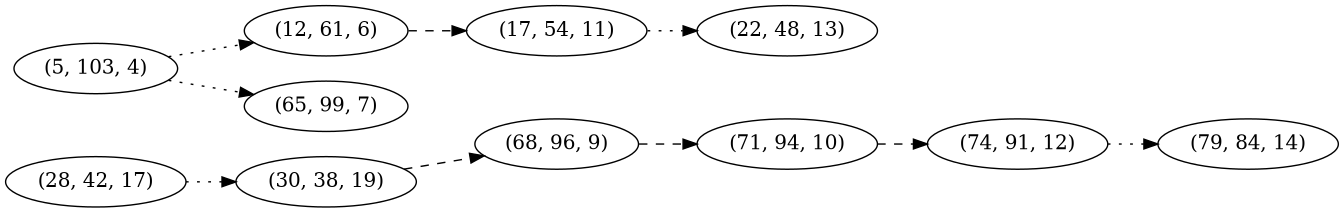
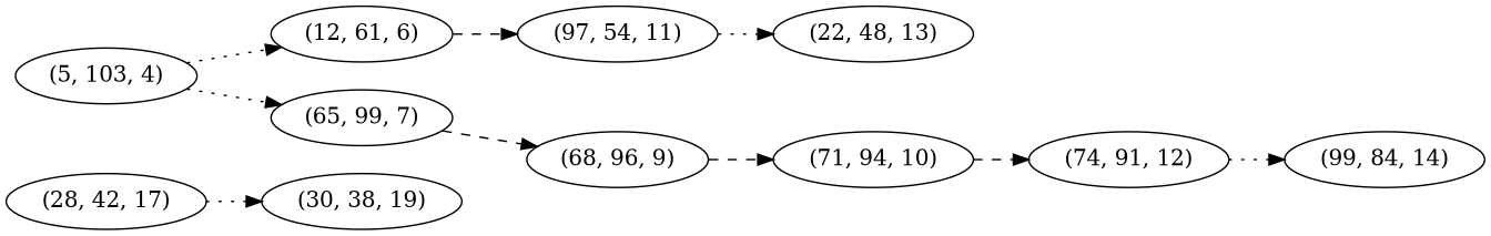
  digraph {
    rankdir=LR
    edge [style=dotted]
    n1 [label="(12, 61, 6)"]
    "(5, 103, 4)"
    "(65, 99, 7)"
-   "(17, 54, 11)"
+   "(17, 54, 11)" [label="(97, 54, 11)"]
    "(68, 96, 9)"
    "(22, 48, 13)"
    "(28, 42, 17)"
    "(30, 38, 19)"
    "(71, 94, 10)"
    "(74, 91, 12)"
-   "(79, 84, 14)"
+   "(79, 84, 14)" [label="(99, 84, 14)"]
    n1 -> "(17, 54, 11)" [style=dashed]
    "(5, 103, 4)" -> n1
    "(5, 103, 4)" -> "(65, 99, 7)"
-   "(30, 38, 19)" -> "(68, 96, 9)" [style=dashed]
+   "(65, 99, 7)" -> "(68, 96, 9)" [style=dashed]
    "(17, 54, 11)" -> "(22, 48, 13)"
    "(68, 96, 9)" -> "(71, 94, 10)" [style=dashed]
    "(28, 42, 17)" -> "(30, 38, 19)"
    "(71, 94, 10)" -> "(74, 91, 12)" [style=dashed]
    "(74, 91, 12)" -> "(79, 84, 14)"
  }
